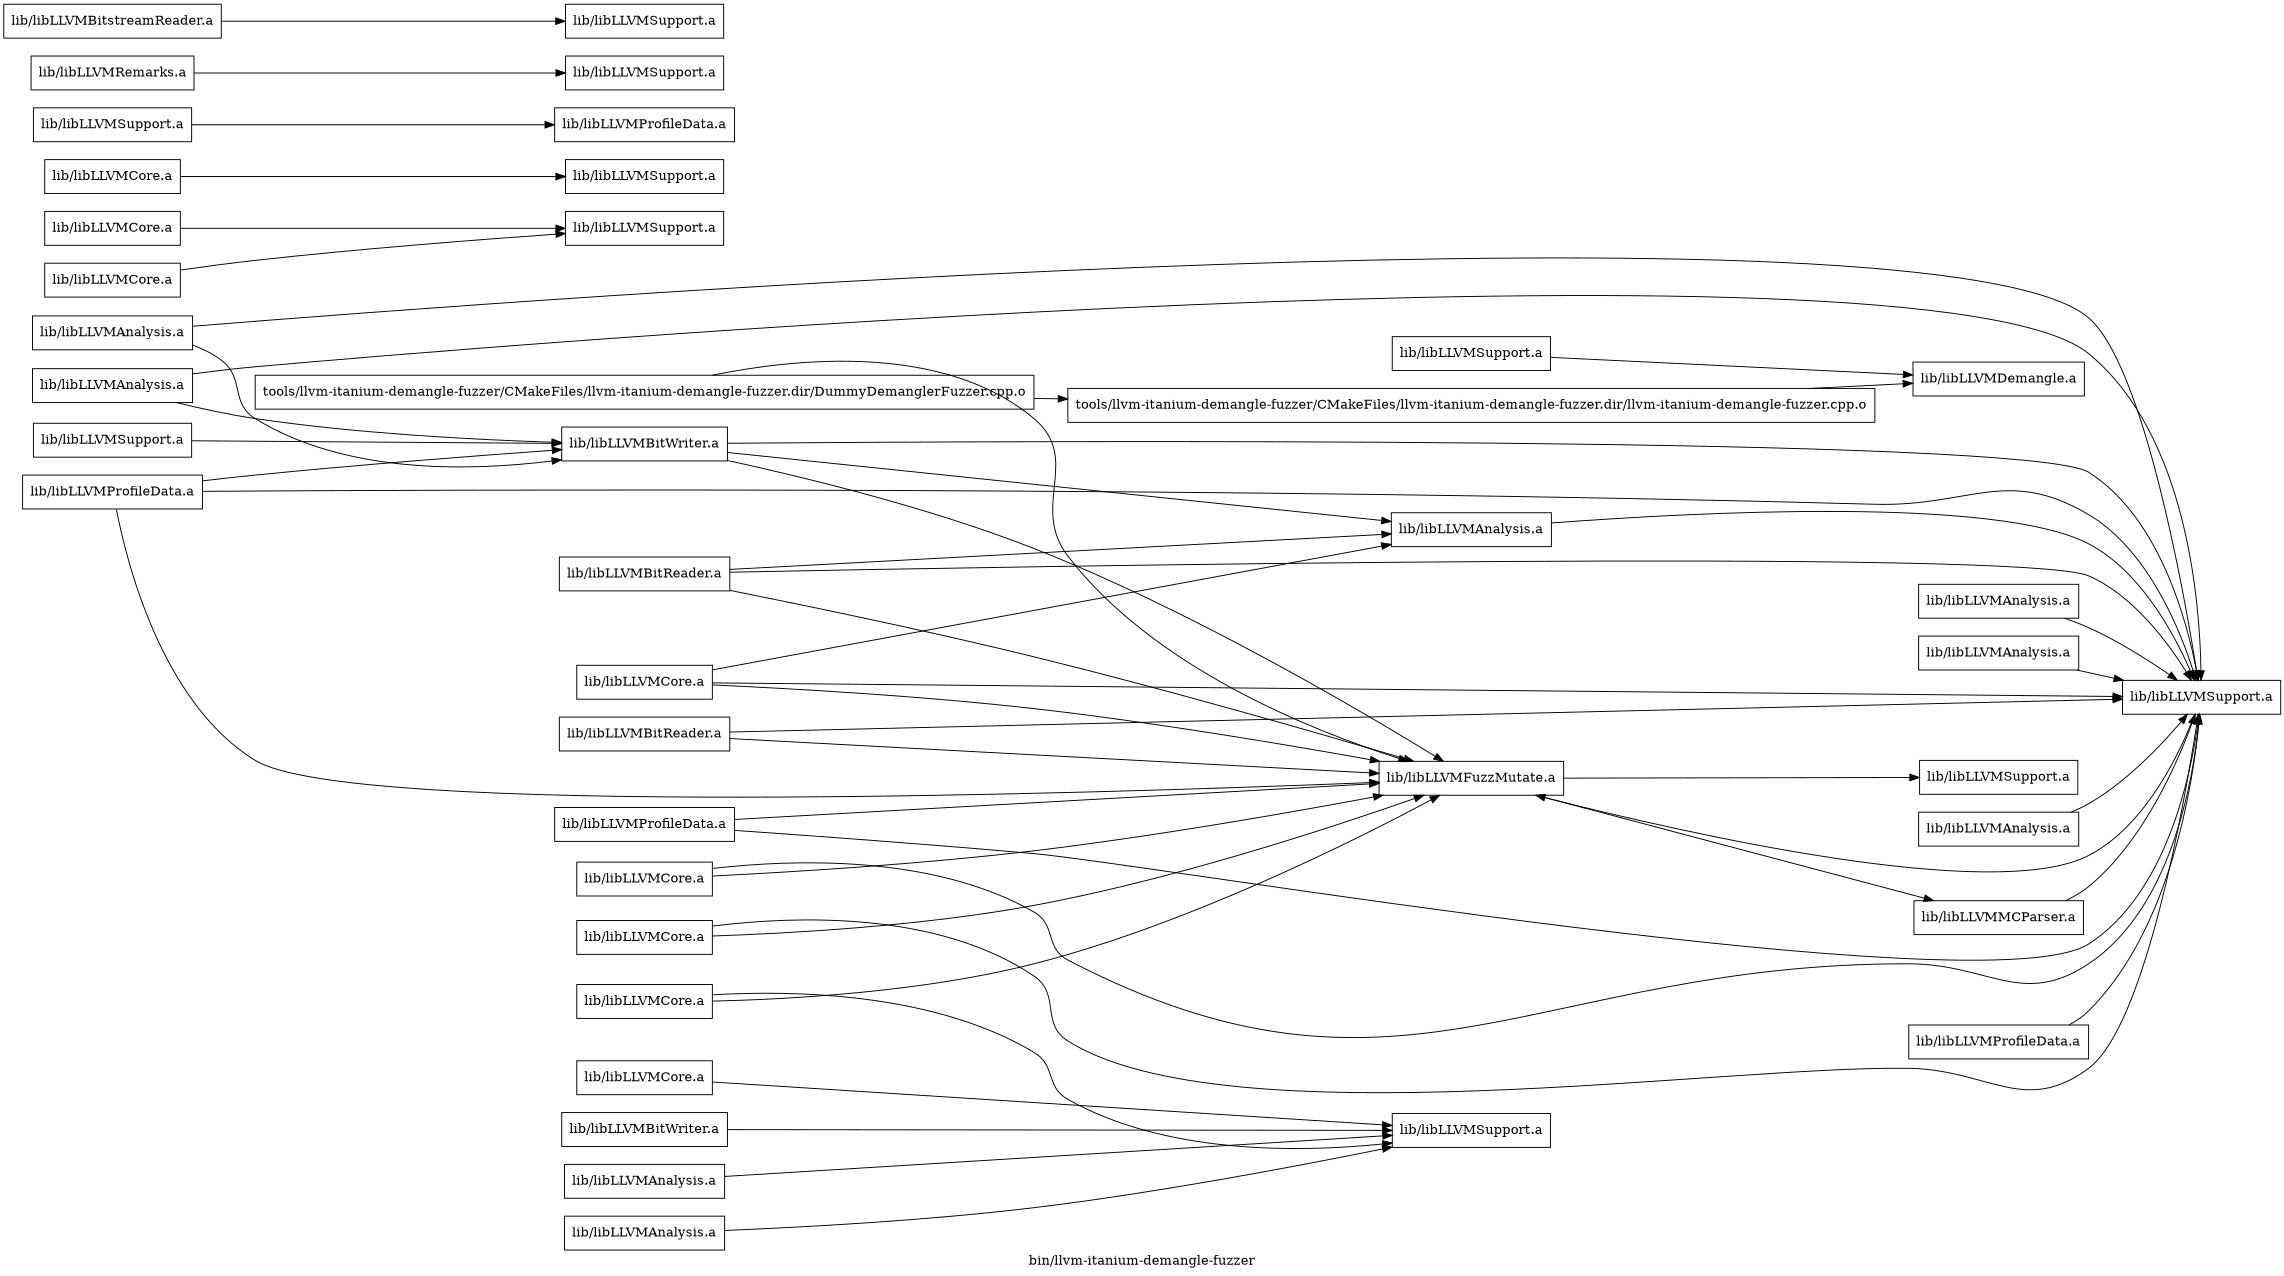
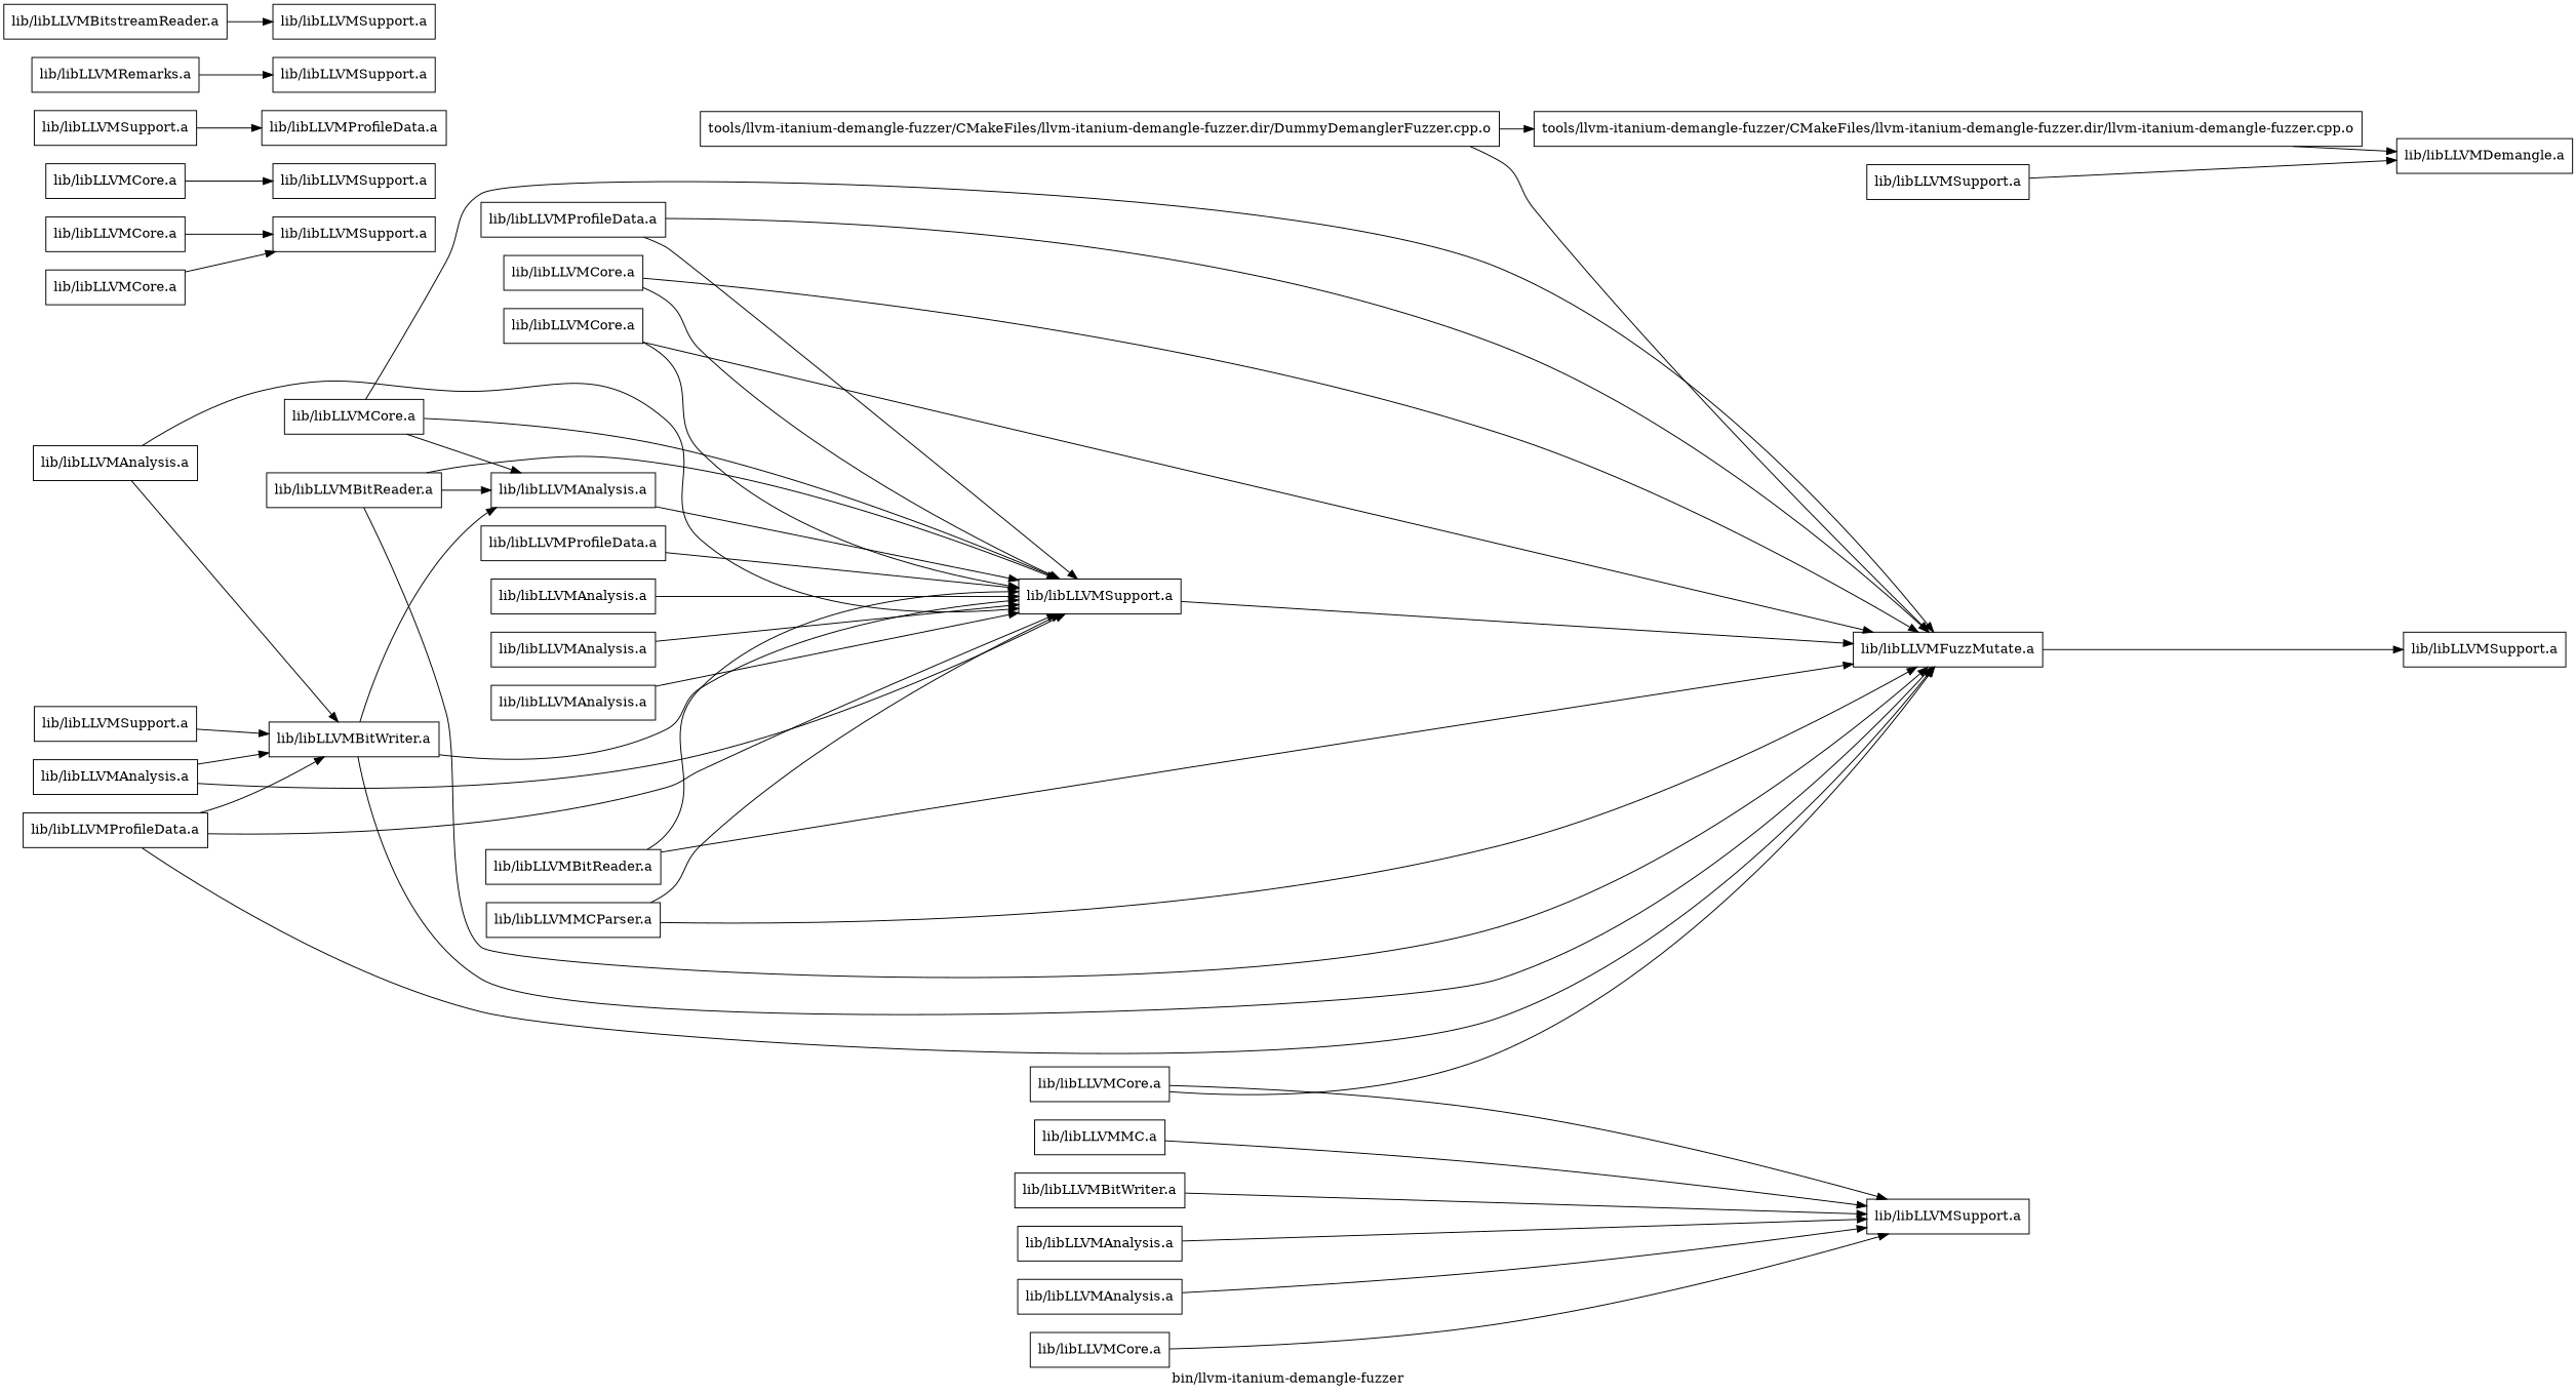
  digraph {
    label="bin/llvm-itanium-demangle-fuzzer"
    rankdir=LR
    node [shape=record]
    n1 [label="{tools/llvm-itanium-demangle-fuzzer/CMakeFiles/llvm-itanium-demangle-fuzzer.dir/DummyDemanglerFuzzer.cpp.o}"]
    n2 [label="{tools/llvm-itanium-demangle-fuzzer/CMakeFiles/llvm-itanium-demangle-fuzzer.dir/llvm-itanium-demangle-fuzzer.cpp.o}"]
    n3 [label="{lib/libLLVMFuzzMutate.a}"]
    n4 [label="{lib/libLLVMDemangle.a}"]
    n5 [label="{lib/libLLVMSupport.a}"]
    n6 [label="{lib/libLLVMSupport.a}"]
    n7 [label="{lib/libLLVMBitWriter.a}"]
    n8 [label="{lib/libLLVMAnalysis.a}"]
    n9 [label="{lib/libLLVMBitWriter.a}"]
    n10 [label="{lib/libLLVMSupport.a}"]
    n11 [label="{lib/libLLVMAnalysis.a}"]
    n12 [label="{lib/libLLVMAnalysis.a}"]
    n13 [label="{lib/libLLVMAnalysis.a}"]
    n14 [label="{lib/libLLVMAnalysis.a}"]
    n15 [label="{lib/libLLVMAnalysis.a}"]
    n16 [label="{lib/libLLVMAnalysis.a}"]
    n17 [label="{lib/libLLVMSupport.a}"]
    n18 [label="{lib/libLLVMAnalysis.a}"]
    n19 [label="{lib/libLLVMBitReader.a}"]
    n20 [label="{lib/libLLVMBitReader.a}"]
    n21 [label="{lib/libLLVMMCParser.a}"]
    n22 [label="{lib/libLLVMProfileData.a}"]
    n23 [label="{lib/libLLVMProfileData.a}"]
    n24 [label="{lib/libLLVMSupport.a}"]
    n25 [label="{lib/libLLVMProfileData.a}"]
    n26 [label="{lib/libLLVMCore.a}"]
    n27 [label="{lib/libLLVMSupport.a}"]
    n28 [label="{lib/libLLVMCore.a}"]
    n29 [label="{lib/libLLVMCore.a}"]
    n30 [label="{lib/libLLVMSupport.a}"]
    n31 [label="{lib/libLLVMCore.a}"]
    n32 [label="{lib/libLLVMCore.a}"]
    n33 [label="{lib/libLLVMCore.a}"]
    n34 [label="{lib/libLLVMCore.a}"]
    n35 [label="{lib/libLLVMSupport.a}"]
    n36 [label="{lib/libLLVMProfileData.a}"]
    n37 [label="{lib/libLLVMCore.a}"]
    n38 [label="{lib/libLLVMRemarks.a}"]
    n39 [label="{lib/libLLVMSupport.a}"]
    n40 [label="{lib/libLLVMBitstreamReader.a}"]
    n41 [label="{lib/libLLVMSupport.a}"]
+   n42 [label="{lib/libLLVMMC.a}"]
    n1 -> n2
    n1 -> n3
    n2 -> n4
    n3 -> n5
    n6 -> n3
    n7 -> n3
    n7 -> n6
    n7 -> n8
    n8 -> n6
    n9 -> n10
    n11 -> n10
    n12 -> n6
    n13 -> n6
    n14 -> n6
    n14 -> n7
    n15 -> n6
    n15 -> n7
    n16 -> n6
    n17 -> n7
    n18 -> n10
    n19 -> n3
    n19 -> n6
    n19 -> n8
    n20 -> n3
    n20 -> n6
-   n3 -> n21
+   n21 -> n3
    n21 -> n6
    n22 -> n3
    n22 -> n6
    n22 -> n7
    n23 -> n3
    n23 -> n6
    n24 -> n4
    n25 -> n6
    n26 -> n27
    n28 -> n3
    n28 -> n10
    n29 -> n30
    n31 -> n3
    n31 -> n6
    n32 -> n3
    n32 -> n6
    n33 -> n10
    n34 -> n27
    n35 -> n36
    n37 -> n3
    n37 -> n6
    n37 -> n8
    n38 -> n39
    n40 -> n41
+   n42 -> n10
  }
